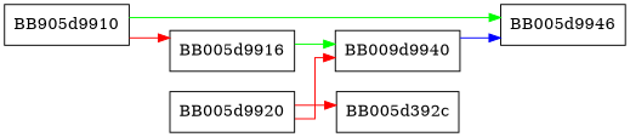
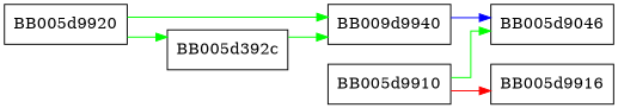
  digraph {
    rankdir=LR
    splines=ortho
    node [shape=box]
    edge [color=green]
-   BB005d9910 [label=BB905d9910]
-   BB005d9946
+   BB005d9910
+   BB005d9946 [label=BB005d9046]
    BB005d9916
    n4 [label=BB009d9940]
    BB005d9920
    n6 [label=BB005d392c]
    BB005d9910 -> BB005d9946
    BB005d9910 -> BB005d9916 [color=red]
-   BB005d9916 -> n4
+   n6 -> n4
    n4 -> BB005d9946 [color=blue]
-   BB005d9920 -> n4 [color=red]
-   BB005d9920 -> n6 [color=red]
+   BB005d9920 -> n4
+   BB005d9920 -> n6
  }
